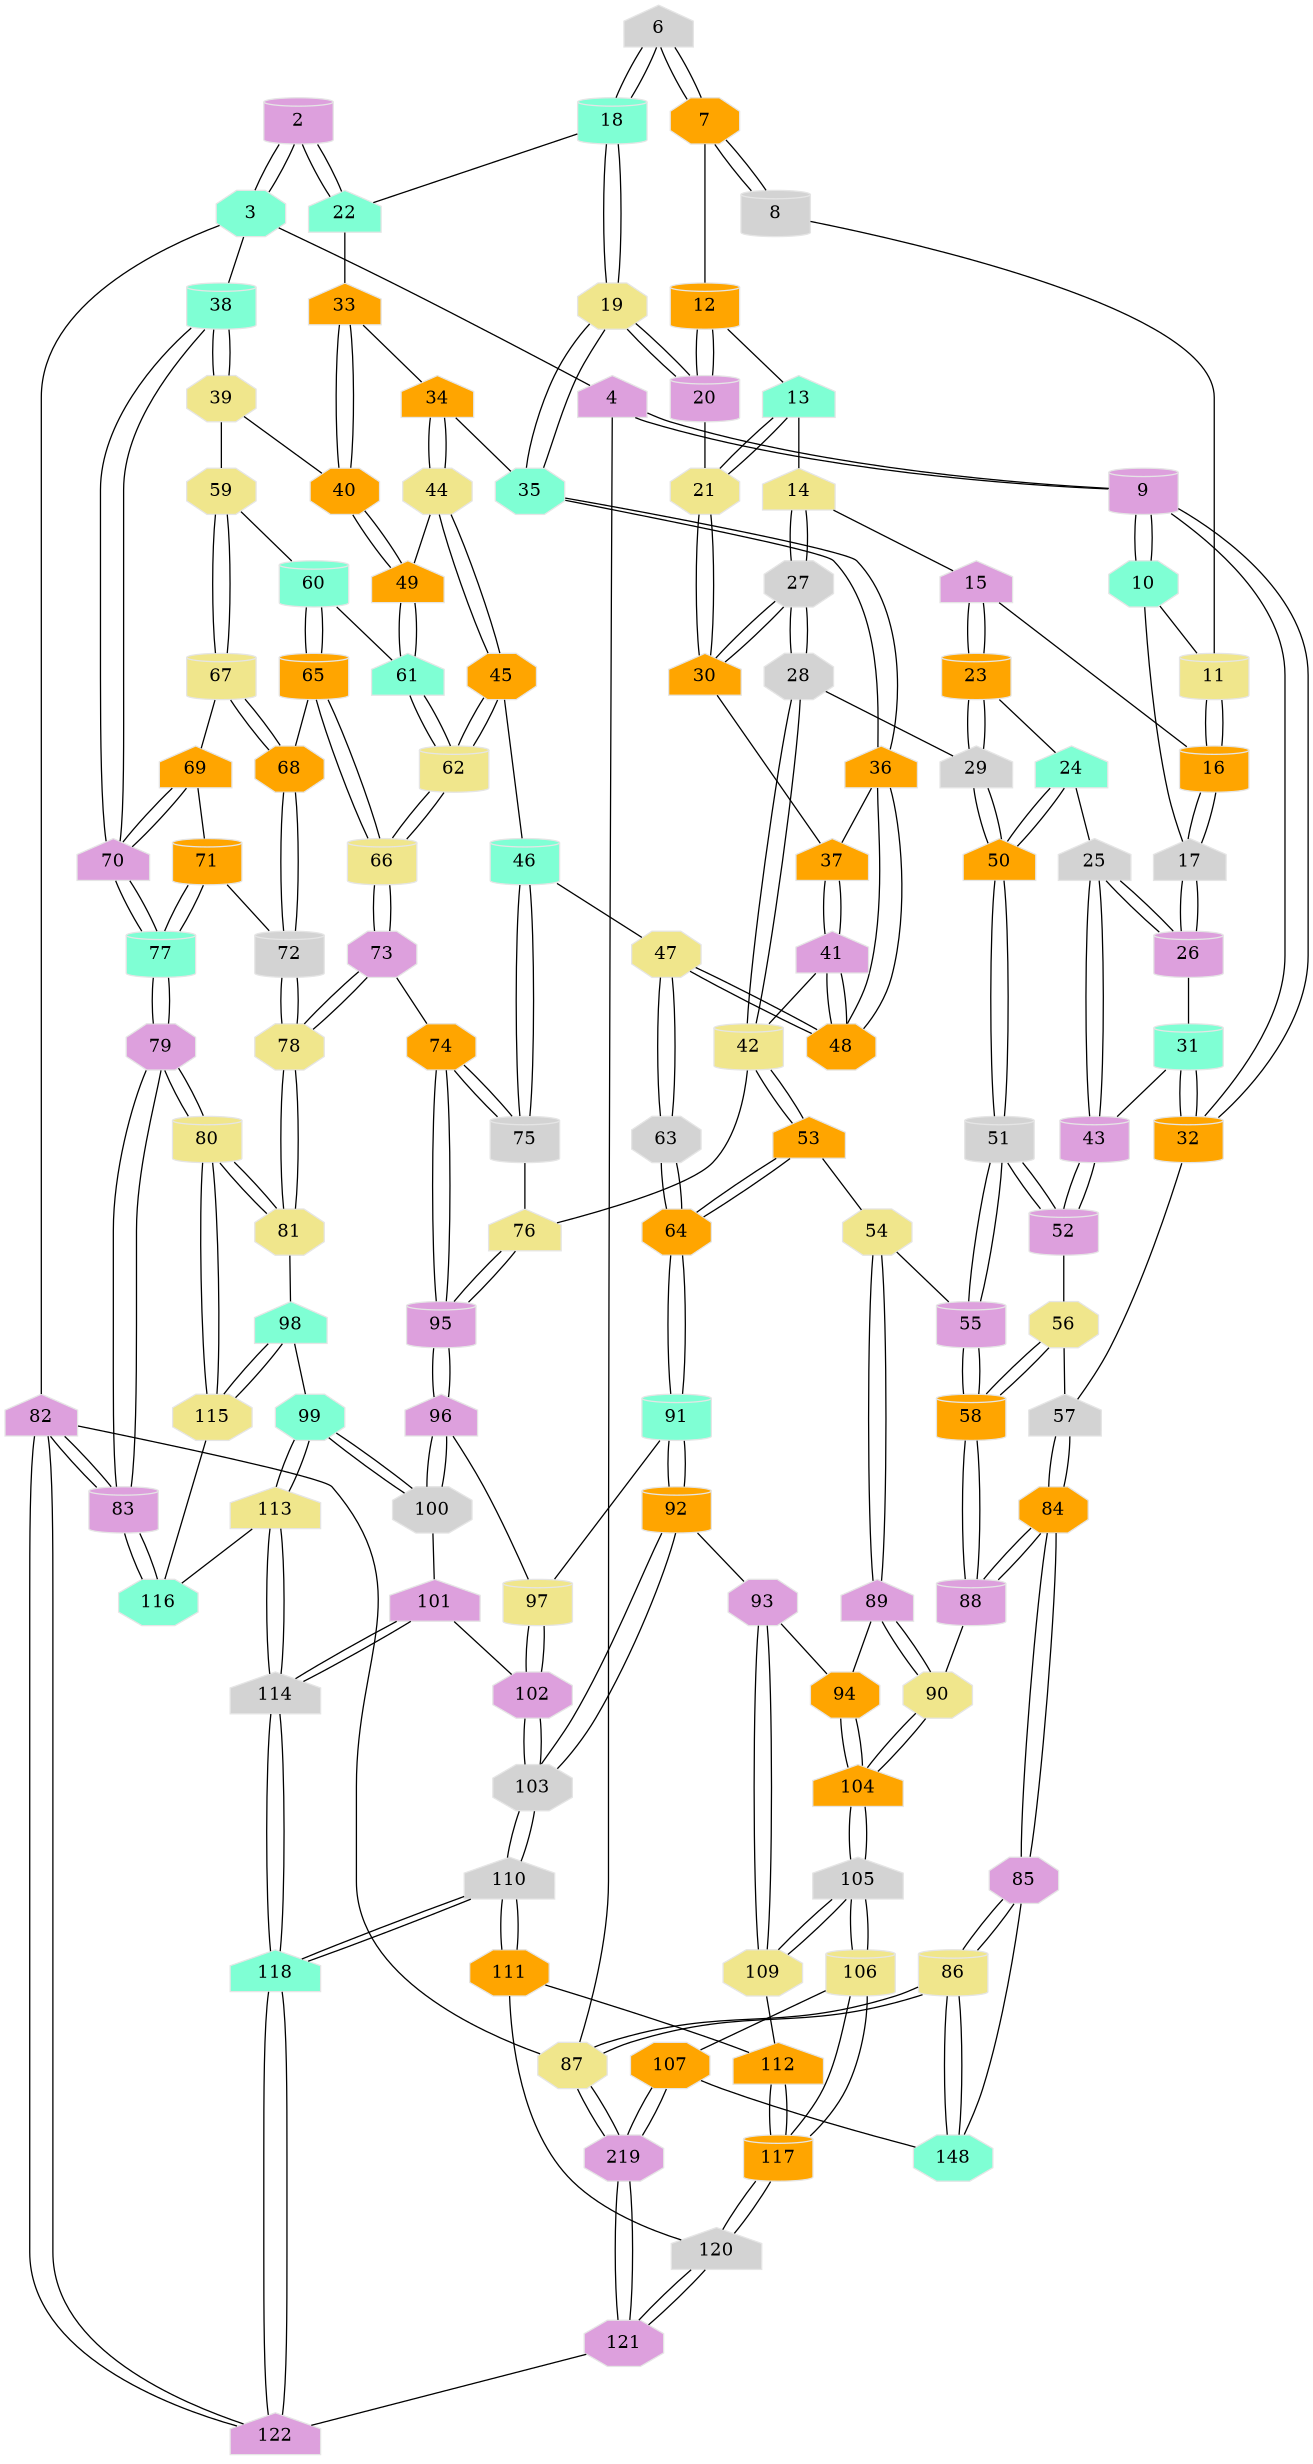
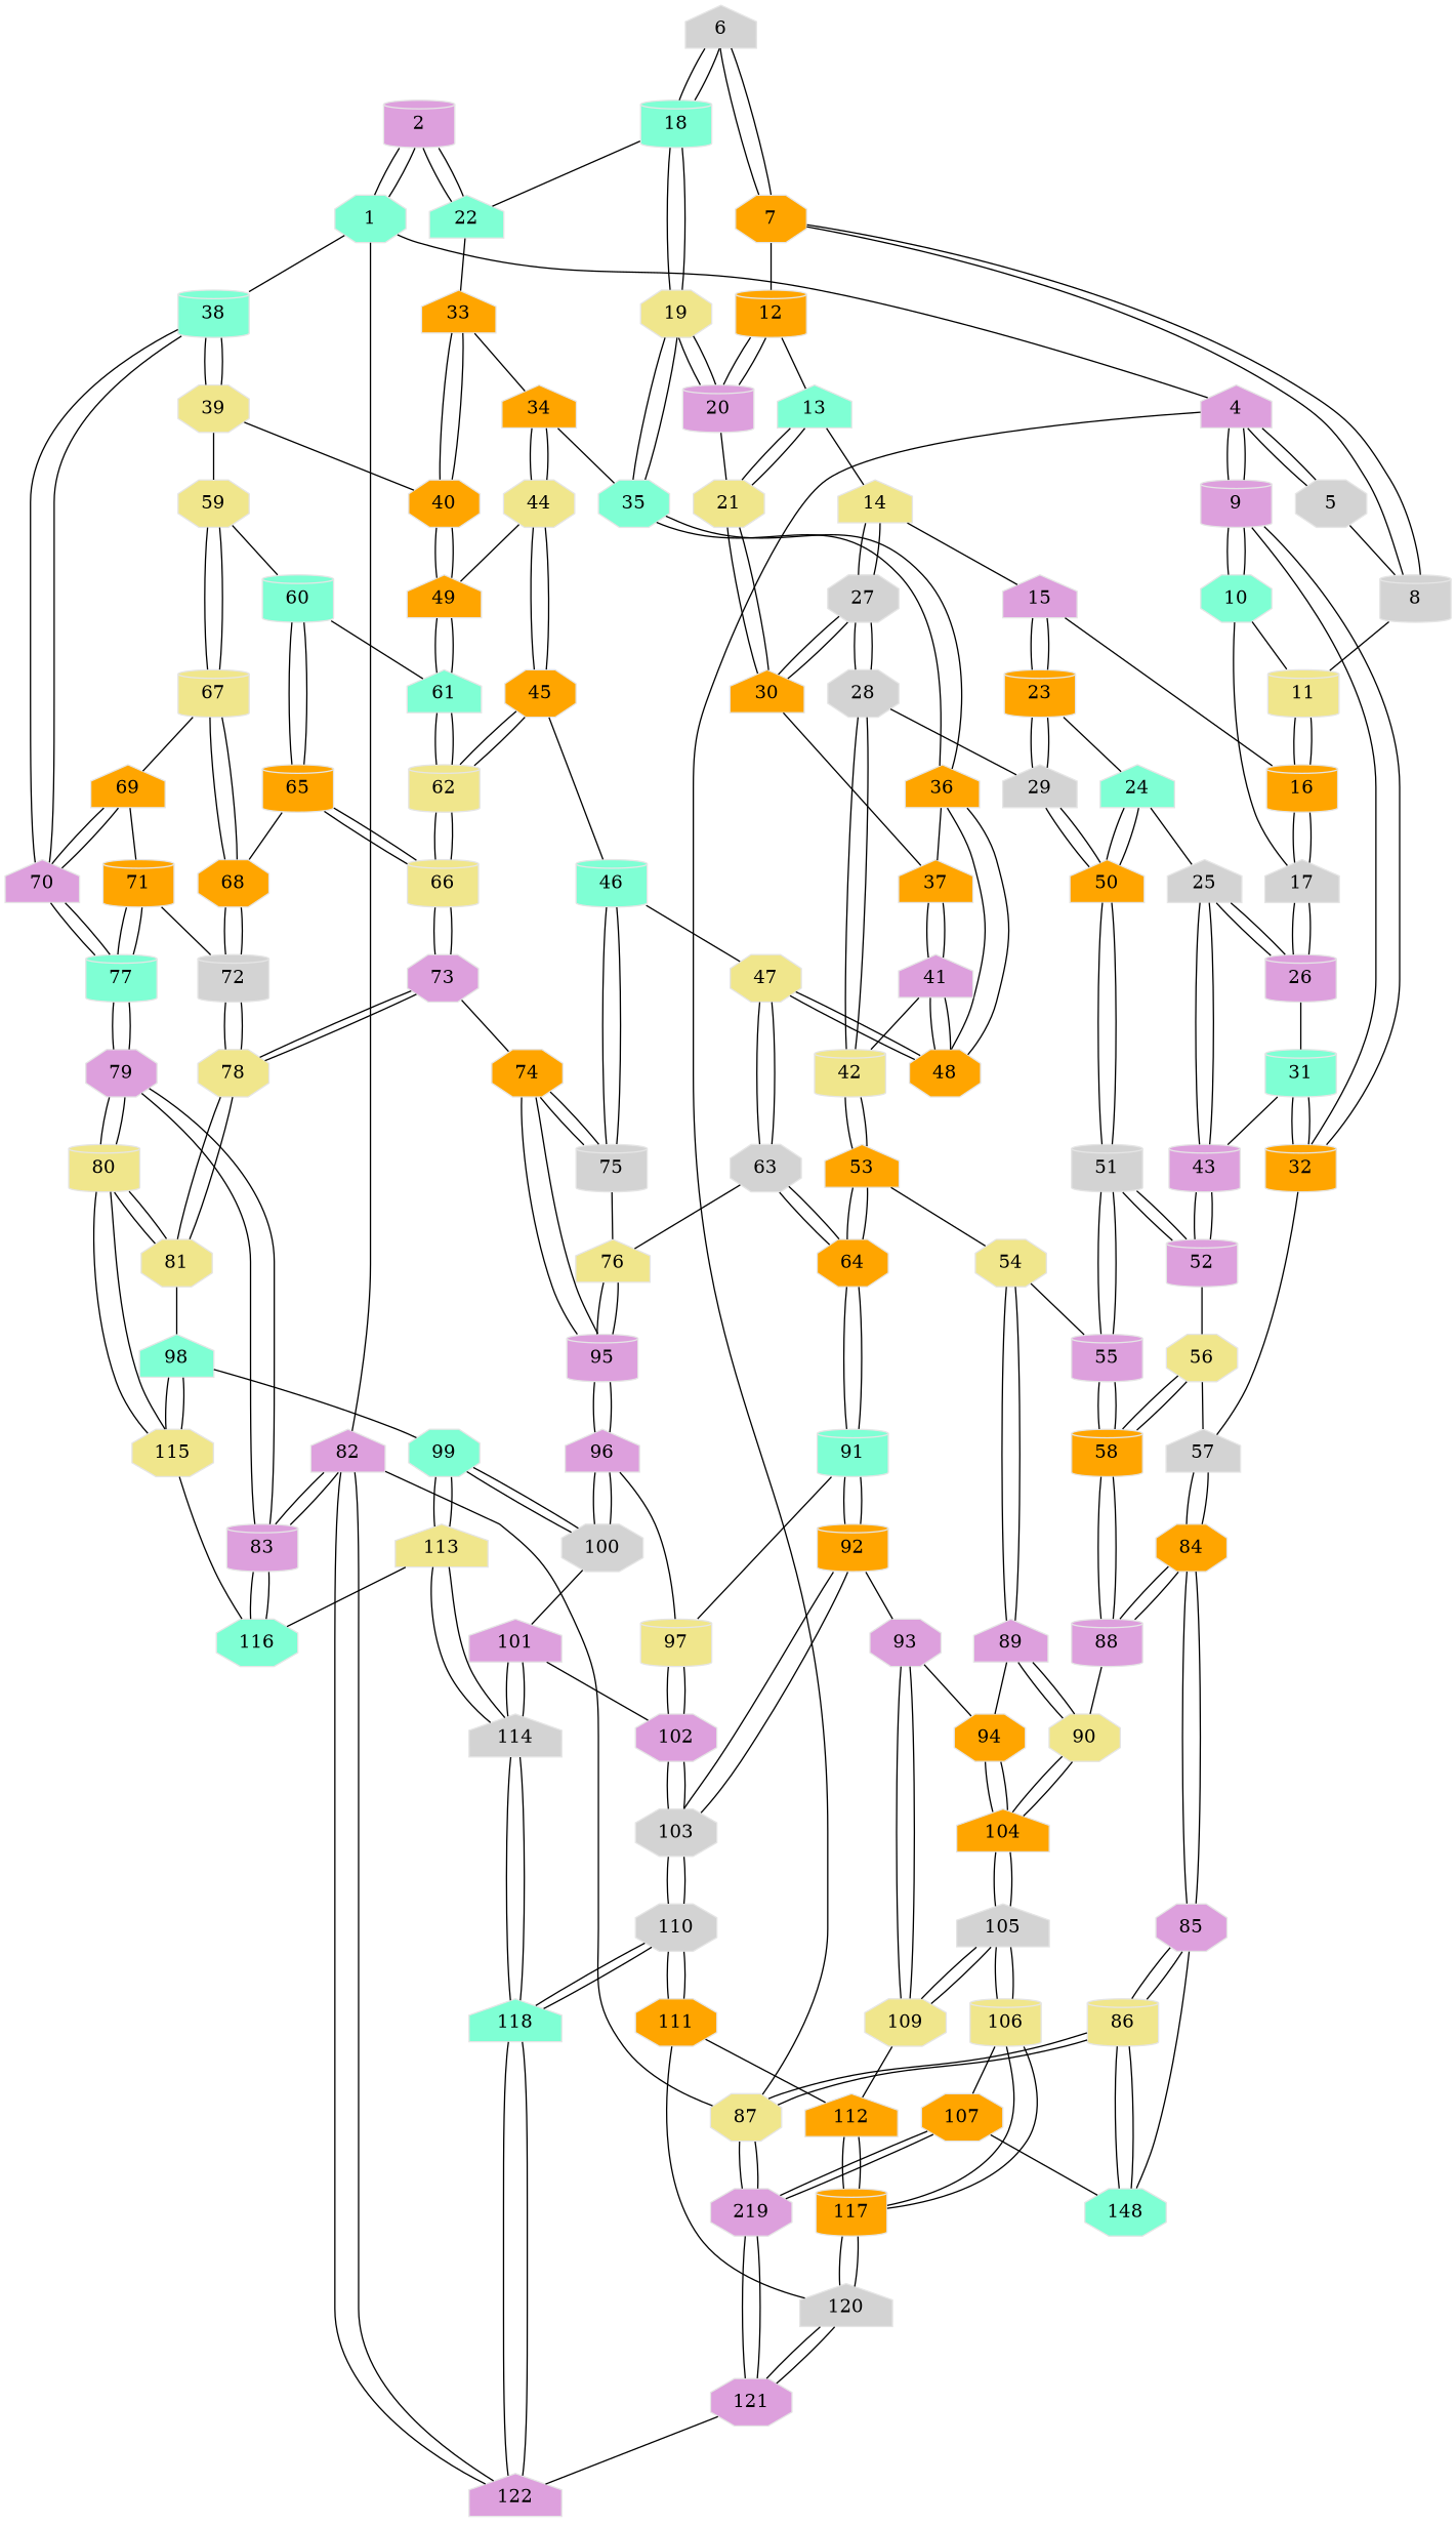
  graph {
    node [color=gray90 fillcolor=orange shape=octagon style=filled]
    2 [fillcolor=plum shape=cylinder]
-   3 [fillcolor=aquamarine]
+   3 [fillcolor=aquamarine label=1]
    22 [fillcolor=aquamarine shape=house]
    6 [fillcolor=lightgrey shape=house]
    7
    18 [fillcolor=aquamarine shape=cylinder]
    4 [fillcolor=plum shape=house]
    38 [fillcolor=aquamarine shape=cylinder]
    82 [fillcolor=plum shape=house]
    33 [shape=house]
+   5 [fillcolor=lightgrey]
    9 [fillcolor=plum shape=cylinder]
    87 [fillcolor=khaki]
    39 [fillcolor=khaki]
    70 [fillcolor=plum shape=house]
    83 [fillcolor=plum shape=cylinder]
    122 [fillcolor=plum shape=house]
    8 [fillcolor=lightgrey shape=cylinder]
    10 [fillcolor=aquamarine]
    32 [shape=cylinder]
    n21 [fillcolor=plum label=219]
    11 [fillcolor=khaki shape=cylinder]
    12 [shape=cylinder]
    19 [fillcolor=khaki]
    13 [fillcolor=aquamarine shape=house]
    20 [fillcolor=plum shape=cylinder]
    16 [shape=cylinder]
    17 [fillcolor=lightgrey shape=house]
    57 [fillcolor=lightgrey shape=house]
    26 [fillcolor=plum shape=cylinder]
    14 [fillcolor=khaki shape=house]
    21 [fillcolor=khaki]
    15 [fillcolor=plum shape=house]
    27 [fillcolor=lightgrey]
    30 [shape=house]
    23 [shape=cylinder]
    28 [fillcolor=lightgrey]
    24 [fillcolor=aquamarine shape=house]
    29 [fillcolor=lightgrey shape=house]
    31 [fillcolor=aquamarine shape=cylinder]
    35 [fillcolor=aquamarine]
    36 [shape=house]
    37 [shape=house]
    34 [shape=house]
    40
    25 [fillcolor=lightgrey shape=house]
    50 [shape=house]
    43 [fillcolor=plum shape=cylinder]
    51 [fillcolor=lightgrey shape=cylinder]
    52 [fillcolor=plum shape=cylinder]
    42 [fillcolor=khaki shape=cylinder]
    53 [shape=house]
    41 [fillcolor=plum shape=house]
    84
    44 [fillcolor=khaki]
    49 [shape=house]
    45
    48
    59 [fillcolor=khaki]
    77 [fillcolor=aquamarine shape=cylinder]
    60 [fillcolor=aquamarine shape=cylinder]
    67 [fillcolor=khaki shape=cylinder]
    61 [fillcolor=aquamarine shape=house]
    54 [fillcolor=khaki]
    64
    56 [fillcolor=khaki]
    46 [fillcolor=aquamarine shape=cylinder]
    62 [fillcolor=khaki shape=cylinder]
    47 [fillcolor=khaki]
    75 [fillcolor=lightgrey shape=cylinder]
    66 [fillcolor=khaki shape=cylinder]
    63 [fillcolor=lightgrey]
    76 [fillcolor=khaki shape=house]
    55 [fillcolor=plum shape=cylinder]
    58 [shape=cylinder]
    89 [fillcolor=plum shape=house]
    91 [fillcolor=aquamarine shape=cylinder]
    90 [fillcolor=khaki]
    94
    88 [fillcolor=plum shape=cylinder]
    85 [fillcolor=plum]
    65 [shape=cylinder]
    68
    69 [shape=house]
    73 [fillcolor=plum]
    95 [fillcolor=plum shape=cylinder]
    92 [shape=cylinder]
    97 [fillcolor=khaki shape=cylinder]
    72 [fillcolor=lightgrey shape=cylinder]
    78 [fillcolor=khaki]
    74
    71 [shape=cylinder]
    79 [fillcolor=plum]
    81 [fillcolor=khaki]
    96 [fillcolor=plum shape=house]
    80 [fillcolor=khaki shape=cylinder]
    98 [fillcolor=aquamarine shape=house]
    115 [fillcolor=khaki]
    116 [fillcolor=aquamarine]
    99 [fillcolor=aquamarine]
    86 [fillcolor=khaki shape=cylinder]
    n102 [fillcolor=aquamarine label=148]
    121 [fillcolor=plum]
    104 [shape=house]
    105 [fillcolor=lightgrey shape=house]
    93 [fillcolor=plum]
    103 [fillcolor=lightgrey]
    102 [fillcolor=plum]
    109 [fillcolor=khaki]
-   110 [fillcolor=lightgrey shape=house]
+   110 [fillcolor=lightgrey]
    112 [shape=house]
    100 [fillcolor=lightgrey]
    101 [fillcolor=plum shape=house]
    113 [fillcolor=khaki shape=house]
    114 [fillcolor=lightgrey shape=house]
    118 [fillcolor=aquamarine shape=house]
    111
    106 [fillcolor=khaki shape=cylinder]
    107
    117 [shape=cylinder]
    120 [fillcolor=lightgrey shape=house]
    2 -- 3
    2 -- 3
    2 -- 22
    2 -- 22
    3 -- 4
    3 -- 38
    3 -- 82
    22 -- 33
    6 -- 7
    6 -- 7
    6 -- 18
    6 -- 18
    7 -- 8
    7 -- 8
    7 -- 12
    18 -- 22
    18 -- 19
    18 -- 19
+   4 -- 5
+   4 -- 5
    4 -- 9
    4 -- 9
    4 -- 87
    38 -- 39
    38 -- 39
    38 -- 70
    38 -- 70
    82 -- 87
    82 -- 83
    82 -- 83
    82 -- 122
    82 -- 122
    33 -- 34
    33 -- 40
    33 -- 40
+   5 -- 8
    9 -- 10
    9 -- 10
    9 -- 32
    9 -- 32
    87 -- n21
    87 -- n21
    39 -- 40
    39 -- 59
    70 -- 77
    70 -- 77
    83 -- 116
    83 -- 116
    8 -- 11
    10 -- 11
    10 -- 17
    32 -- 57
    n21 -- 121
    n21 -- 121
    11 -- 16
    11 -- 16
    12 -- 13
    12 -- 20
    12 -- 20
    19 -- 20
    19 -- 20
    19 -- 35
    19 -- 35
    13 -- 14
    13 -- 21
    13 -- 21
    20 -- 21
    16 -- 17
    16 -- 17
    17 -- 26
    17 -- 26
    57 -- 84
    57 -- 84
    26 -- 31
    14 -- 15
    14 -- 27
    14 -- 27
    21 -- 30
    21 -- 30
    15 -- 16
    15 -- 23
    15 -- 23
    27 -- 30
    27 -- 30
    27 -- 28
    27 -- 28
    30 -- 37
    23 -- 24
    23 -- 29
    23 -- 29
    28 -- 29
    28 -- 42
    28 -- 42
    24 -- 25
    24 -- 50
    24 -- 50
    29 -- 50
    29 -- 50
    31 -- 32
    31 -- 32
    31 -- 43
    35 -- 36
    35 -- 36
    36 -- 37
    36 -- 48
    36 -- 48
    37 -- 41
    37 -- 41
    34 -- 35
    34 -- 44
    34 -- 44
    40 -- 49
    40 -- 49
    25 -- 26
    25 -- 26
    25 -- 43
    25 -- 43
    50 -- 51
    50 -- 51
    43 -- 52
    43 -- 52
    51 -- 52
    51 -- 52
    51 -- 55
    51 -- 55
    52 -- 56
    42 -- 53
    42 -- 53
    53 -- 54
    53 -- 64
    53 -- 64
    41 -- 42
    41 -- 48
    41 -- 48
    84 -- 88
    84 -- 88
    84 -- 85
    84 -- 85
    44 -- 49
    44 -- 45
    44 -- 45
    49 -- 61
    49 -- 61
    45 -- 46
    45 -- 62
    45 -- 62
    59 -- 60
    59 -- 67
    59 -- 67
    77 -- 79
    77 -- 79
    60 -- 61
    60 -- 65
    60 -- 65
    67 -- 68
    67 -- 68
    67 -- 69
    61 -- 62
    61 -- 62
    54 -- 55
    54 -- 89
    54 -- 89
    64 -- 91
    64 -- 91
    56 -- 57
    56 -- 58
    56 -- 58
    46 -- 47
    46 -- 75
    46 -- 75
    62 -- 66
    62 -- 66
    47 -- 48
    47 -- 48
    47 -- 63
    47 -- 63
    75 -- 76
    66 -- 73
    66 -- 73
    63 -- 64
    63 -- 64
-   42 -- 76
+   63 -- 76
    76 -- 95
    76 -- 95
    55 -- 58
    55 -- 58
    58 -- 88
    58 -- 88
    89 -- 90
    89 -- 90
    89 -- 94
    91 -- 92
    91 -- 92
    91 -- 97
    90 -- 104
    90 -- 104
    94 -- 104
    94 -- 104
    88 -- 90
    85 -- 86
    85 -- 86
    85 -- n102
    65 -- 66
    65 -- 66
    65 -- 68
    68 -- 72
    68 -- 72
    69 -- 70
    69 -- 70
    69 -- 71
    73 -- 78
    73 -- 78
    73 -- 74
    95 -- 96
    95 -- 96
    92 -- 93
    92 -- 103
    92 -- 103
    97 -- 102
    97 -- 102
    72 -- 78
    72 -- 78
    78 -- 81
    78 -- 81
    74 -- 75
    74 -- 75
    74 -- 95
    74 -- 95
    71 -- 77
    71 -- 77
    71 -- 72
    79 -- 83
    79 -- 83
    79 -- 80
    79 -- 80
    81 -- 98
    96 -- 97
    96 -- 100
    96 -- 100
    80 -- 81
    80 -- 81
    80 -- 115
    80 -- 115
    98 -- 115
    98 -- 115
    98 -- 99
    115 -- 116
    99 -- 100
    99 -- 100
    99 -- 113
    99 -- 113
    86 -- 87
    86 -- 87
    86 -- n102
    86 -- n102
    121 -- 122
    104 -- 105
    104 -- 105
    105 -- 109
    105 -- 109
    105 -- 106
    105 -- 106
    93 -- 94
    93 -- 109
    93 -- 109
    103 -- 110
    103 -- 110
    102 -- 103
    102 -- 103
    109 -- 112
    110 -- 118
    110 -- 118
    110 -- 111
    110 -- 111
    112 -- 117
    112 -- 117
    100 -- 101
    101 -- 102
    101 -- 114
    101 -- 114
    113 -- 116
    113 -- 114
    113 -- 114
    114 -- 118
    114 -- 118
    118 -- 122
    118 -- 122
    111 -- 112
    111 -- 120
    106 -- 107
    106 -- 117
    106 -- 117
    107 -- n21
    107 -- n21
    107 -- n102
    117 -- 120
    117 -- 120
    120 -- 121
    120 -- 121
  }
